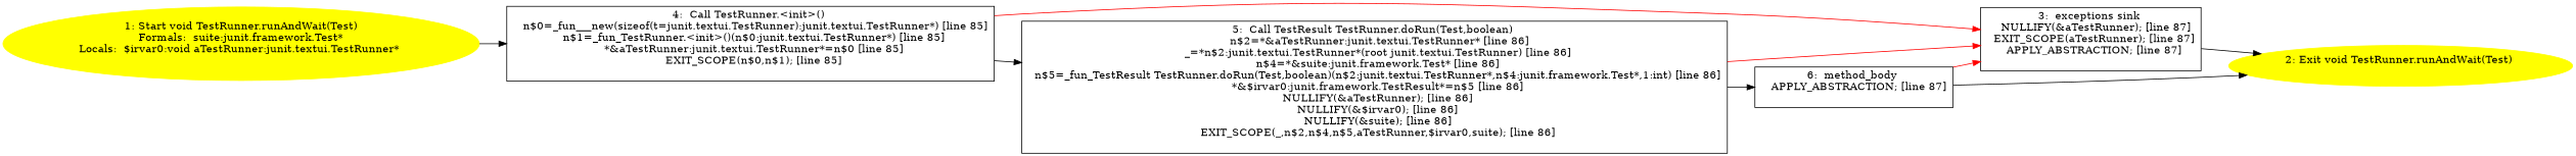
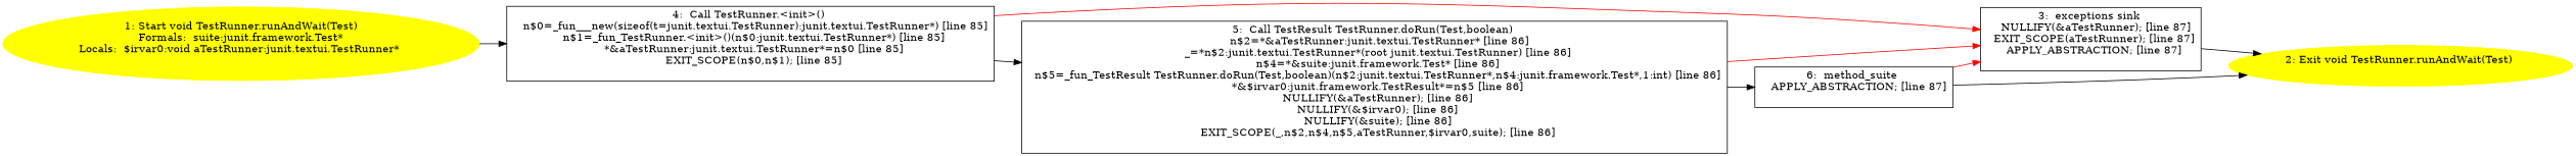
  digraph {
    rankdir=LR
    node [shape=box]
    n1 [color=yellow label="1: Start void TestRunner.runAndWait(Test)\nFormals:  suite:junit.framework.Test*\nLocals:  $irvar0:void aTestRunner:junit.textui.TestRunner* \n  " style=filled shape=""]
    n2 [label="4:  Call TestRunner.<init>() \n   n$0=_fun___new(sizeof(t=junit.textui.TestRunner):junit.textui.TestRunner*) [line 85]\n  n$1=_fun_TestRunner.<init>()(n$0:junit.textui.TestRunner*) [line 85]\n  *&aTestRunner:junit.textui.TestRunner*=n$0 [line 85]\n  EXIT_SCOPE(n$0,n$1); [line 85]\n "]
    n3 [label="3:  exceptions sink \n   NULLIFY(&aTestRunner); [line 87]\n  EXIT_SCOPE(aTestRunner); [line 87]\n  APPLY_ABSTRACTION; [line 87]\n "]
    n4 [label="5:  Call TestResult TestRunner.doRun(Test,boolean) \n   n$2=*&aTestRunner:junit.textui.TestRunner* [line 86]\n  _=*n$2:junit.textui.TestRunner*(root junit.textui.TestRunner) [line 86]\n  n$4=*&suite:junit.framework.Test* [line 86]\n  n$5=_fun_TestResult TestRunner.doRun(Test,boolean)(n$2:junit.textui.TestRunner*,n$4:junit.framework.Test*,1:int) [line 86]\n  *&$irvar0:junit.framework.TestResult*=n$5 [line 86]\n  NULLIFY(&aTestRunner); [line 86]\n  NULLIFY(&$irvar0); [line 86]\n  NULLIFY(&suite); [line 86]\n  EXIT_SCOPE(_,n$2,n$4,n$5,aTestRunner,$irvar0,suite); [line 86]\n "]
    n5 [color=yellow label="2: Exit void TestRunner.runAndWait(Test) \n  " style=filled shape=""]
-   n6 [label="6:  method_body \n   APPLY_ABSTRACTION; [line 87]\n "]
+   n6 [label="6:  method_suite \n   APPLY_ABSTRACTION; [line 87]\n "]
    n1 -> n2
    n2 -> n3 [color=red]
    n2 -> n4
    n3 -> n5
    n4 -> n3 [color=red]
    n4 -> n6
    n6 -> n3 [color=red]
    n6 -> n5
  }
